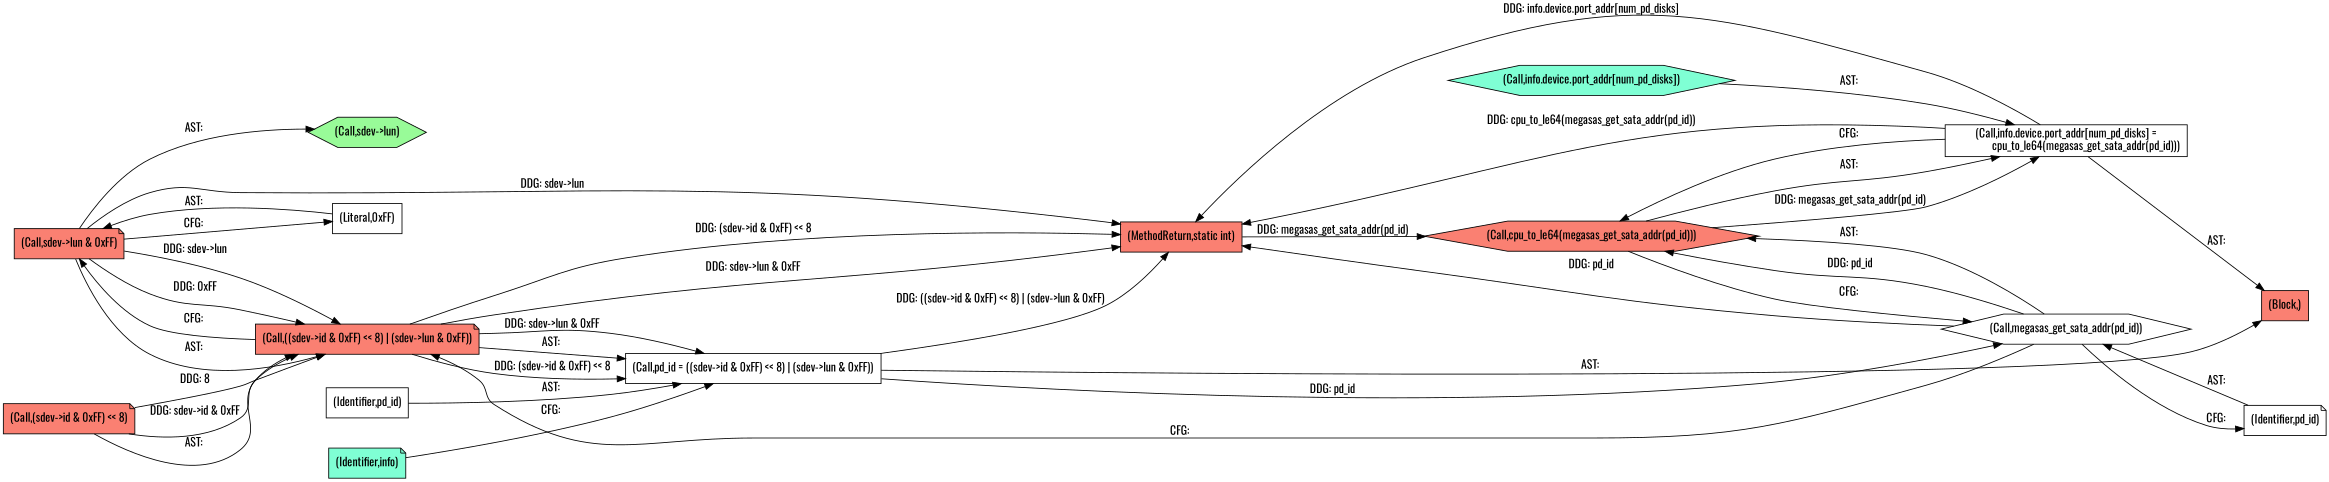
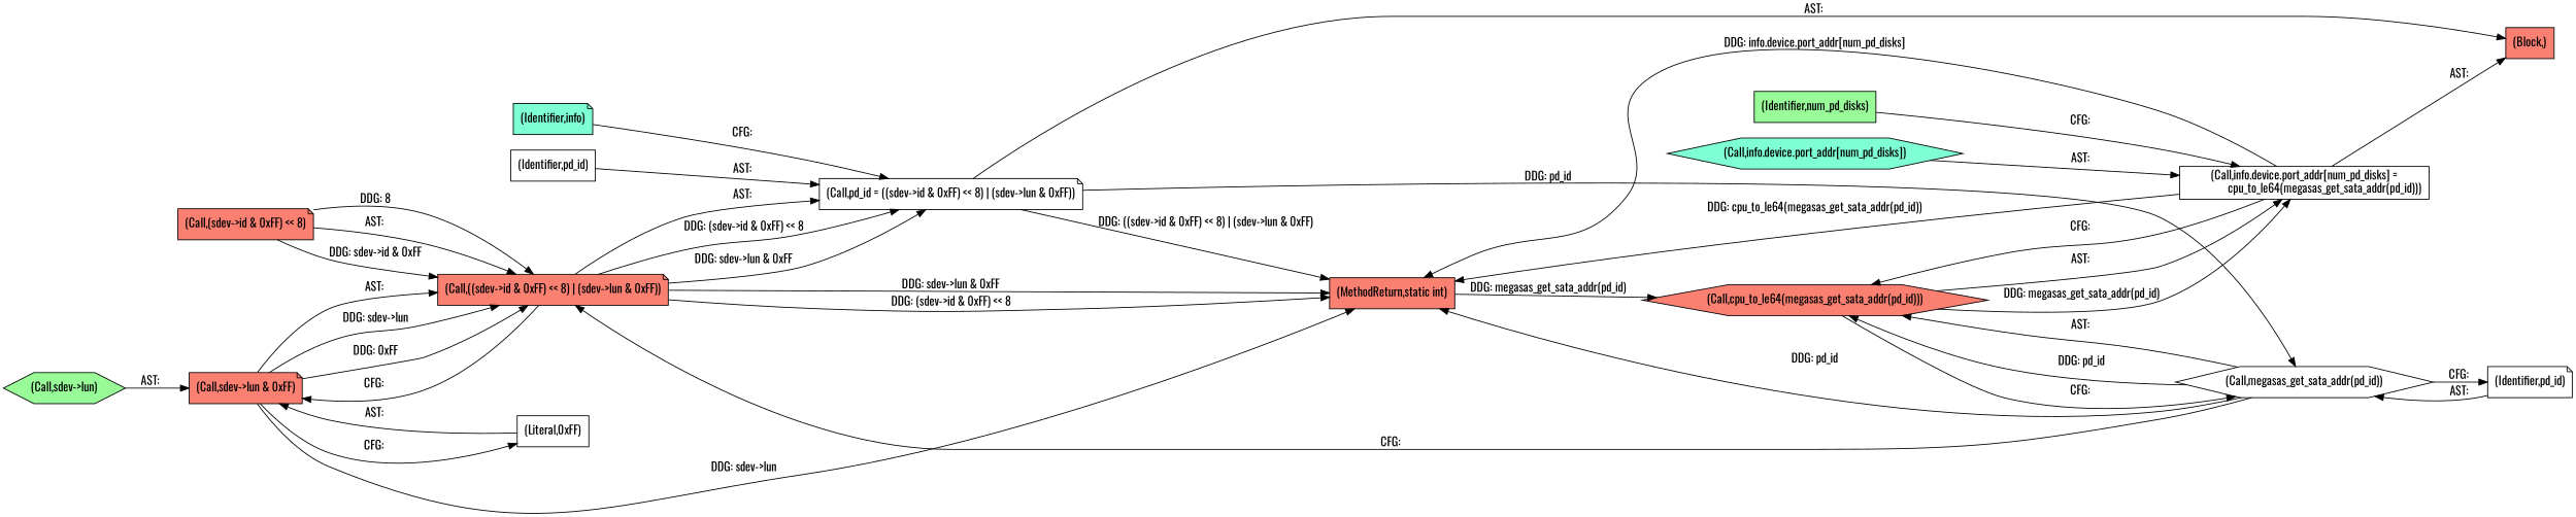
  digraph {
    fontname=Oswald
    rankdir=LR
    node [fillcolor=salmon fontname=Oswald shape=note style=filled]
    edge [fontname=Oswald]
    n1 [label="(Call,sdev->lun & 0xFF)"]
    n2 [label="(Call,((sdev->id & 0xFF) << 8) | (sdev->lun & 0xFF))"]
    n3 [label="(MethodReturn,static int)" shape=box]
    n4 [fillcolor=white label="(Literal,0xFF)" shape=box]
-   n5 [fillcolor=white label="(Call,pd_id = ((sdev->id & 0xFF) << 8) | (sdev->lun & 0xFF))" shape=box]
+   n5 [fillcolor=white label="(Call,pd_id = ((sdev->id & 0xFF) << 8) | (sdev->lun & 0xFF))"]
    n6 [label="(Call,cpu_to_le64(megasas_get_sata_addr(pd_id)))" shape=hexagon]
    n7 [fillcolor=white label="(Call,megasas_get_sata_addr(pd_id))" shape=hexagon]
    n8 [label="(Block,)" shape=box]
    n9 [fillcolor=white label="(Identifier,pd_id)"]
    n10 [fillcolor=white label="(Call,info.device.port_addr[num_pd_disks] =\n                cpu_to_le64(megasas_get_sata_addr(pd_id)))" shape=box]
+   n11 [fillcolor=palegreen label="(Identifier,num_pd_disks)" shape=box]
    n12 [label="(Call,(sdev->id & 0xFF) << 8)"]
    n13 [fillcolor=white label="(Identifier,pd_id)" shape=box]
    n14 [fillcolor=aquamarine label="(Call,info.device.port_addr[num_pd_disks])" shape=hexagon]
    n15 [fillcolor=palegreen label="(Call,sdev->lun)" shape=hexagon]
    n16 [fillcolor=aquamarine label="(Identifier,info)"]
    n1 -> n2 [label="AST: "]
    n1 -> n2 [label="DDG: sdev->lun"]
    n1 -> n2 [label="DDG: 0xFF"]
    n1 -> n3 [label="DDG: sdev->lun"]
    n1 -> n4 [label="CFG: "]
    n2 -> n1 [label="CFG: "]
    n2 -> n3 [label="DDG: sdev->lun & 0xFF"]
    n2 -> n3 [label="DDG: (sdev->id & 0xFF) << 8"]
    n2 -> n5 [label="AST: "]
    n2 -> n5 [label="DDG: (sdev->id & 0xFF) << 8"]
    n2 -> n5 [label="DDG: sdev->lun & 0xFF"]
    n3 -> n6 [label="DDG: megasas_get_sata_addr(pd_id)"]
    n4 -> n1 [label="AST: "]
    n5 -> n3 [label="DDG: ((sdev->id & 0xFF) << 8) | (sdev->lun & 0xFF)"]
    n5 -> n7 [label="DDG: pd_id"]
    n5 -> n8 [label="AST: "]
    n6 -> n7 [label="CFG: "]
    n6 -> n10 [label="AST: "]
    n6 -> n10 [label="DDG: megasas_get_sata_addr(pd_id)"]
    n7 -> n2 [label="CFG: "]
    n7 -> n3 [label="DDG: pd_id"]
    n7 -> n6 [label="AST: "]
    n7 -> n6 [label="DDG: pd_id"]
    n7 -> n9 [label="CFG: "]
    n9 -> n7 [label="AST: "]
    n10 -> n3 [label="DDG: cpu_to_le64(megasas_get_sata_addr(pd_id))"]
    n10 -> n3 [label="DDG: info.device.port_addr[num_pd_disks]"]
    n10 -> n6 [label="CFG: "]
    n10 -> n8 [label="AST: "]
+   n11 -> n10 [label="CFG: "]
    n12 -> n2 [label="AST: "]
    n12 -> n2 [label="DDG: sdev->id & 0xFF"]
    n12 -> n2 [label="DDG: 8"]
    n13 -> n5 [label="AST: "]
    n14 -> n10 [label="AST: "]
-   n1 -> n15 [label="AST: "]
+   n15 -> n1 [label="AST: "]
    n16 -> n5 [label="CFG: "]
  }
